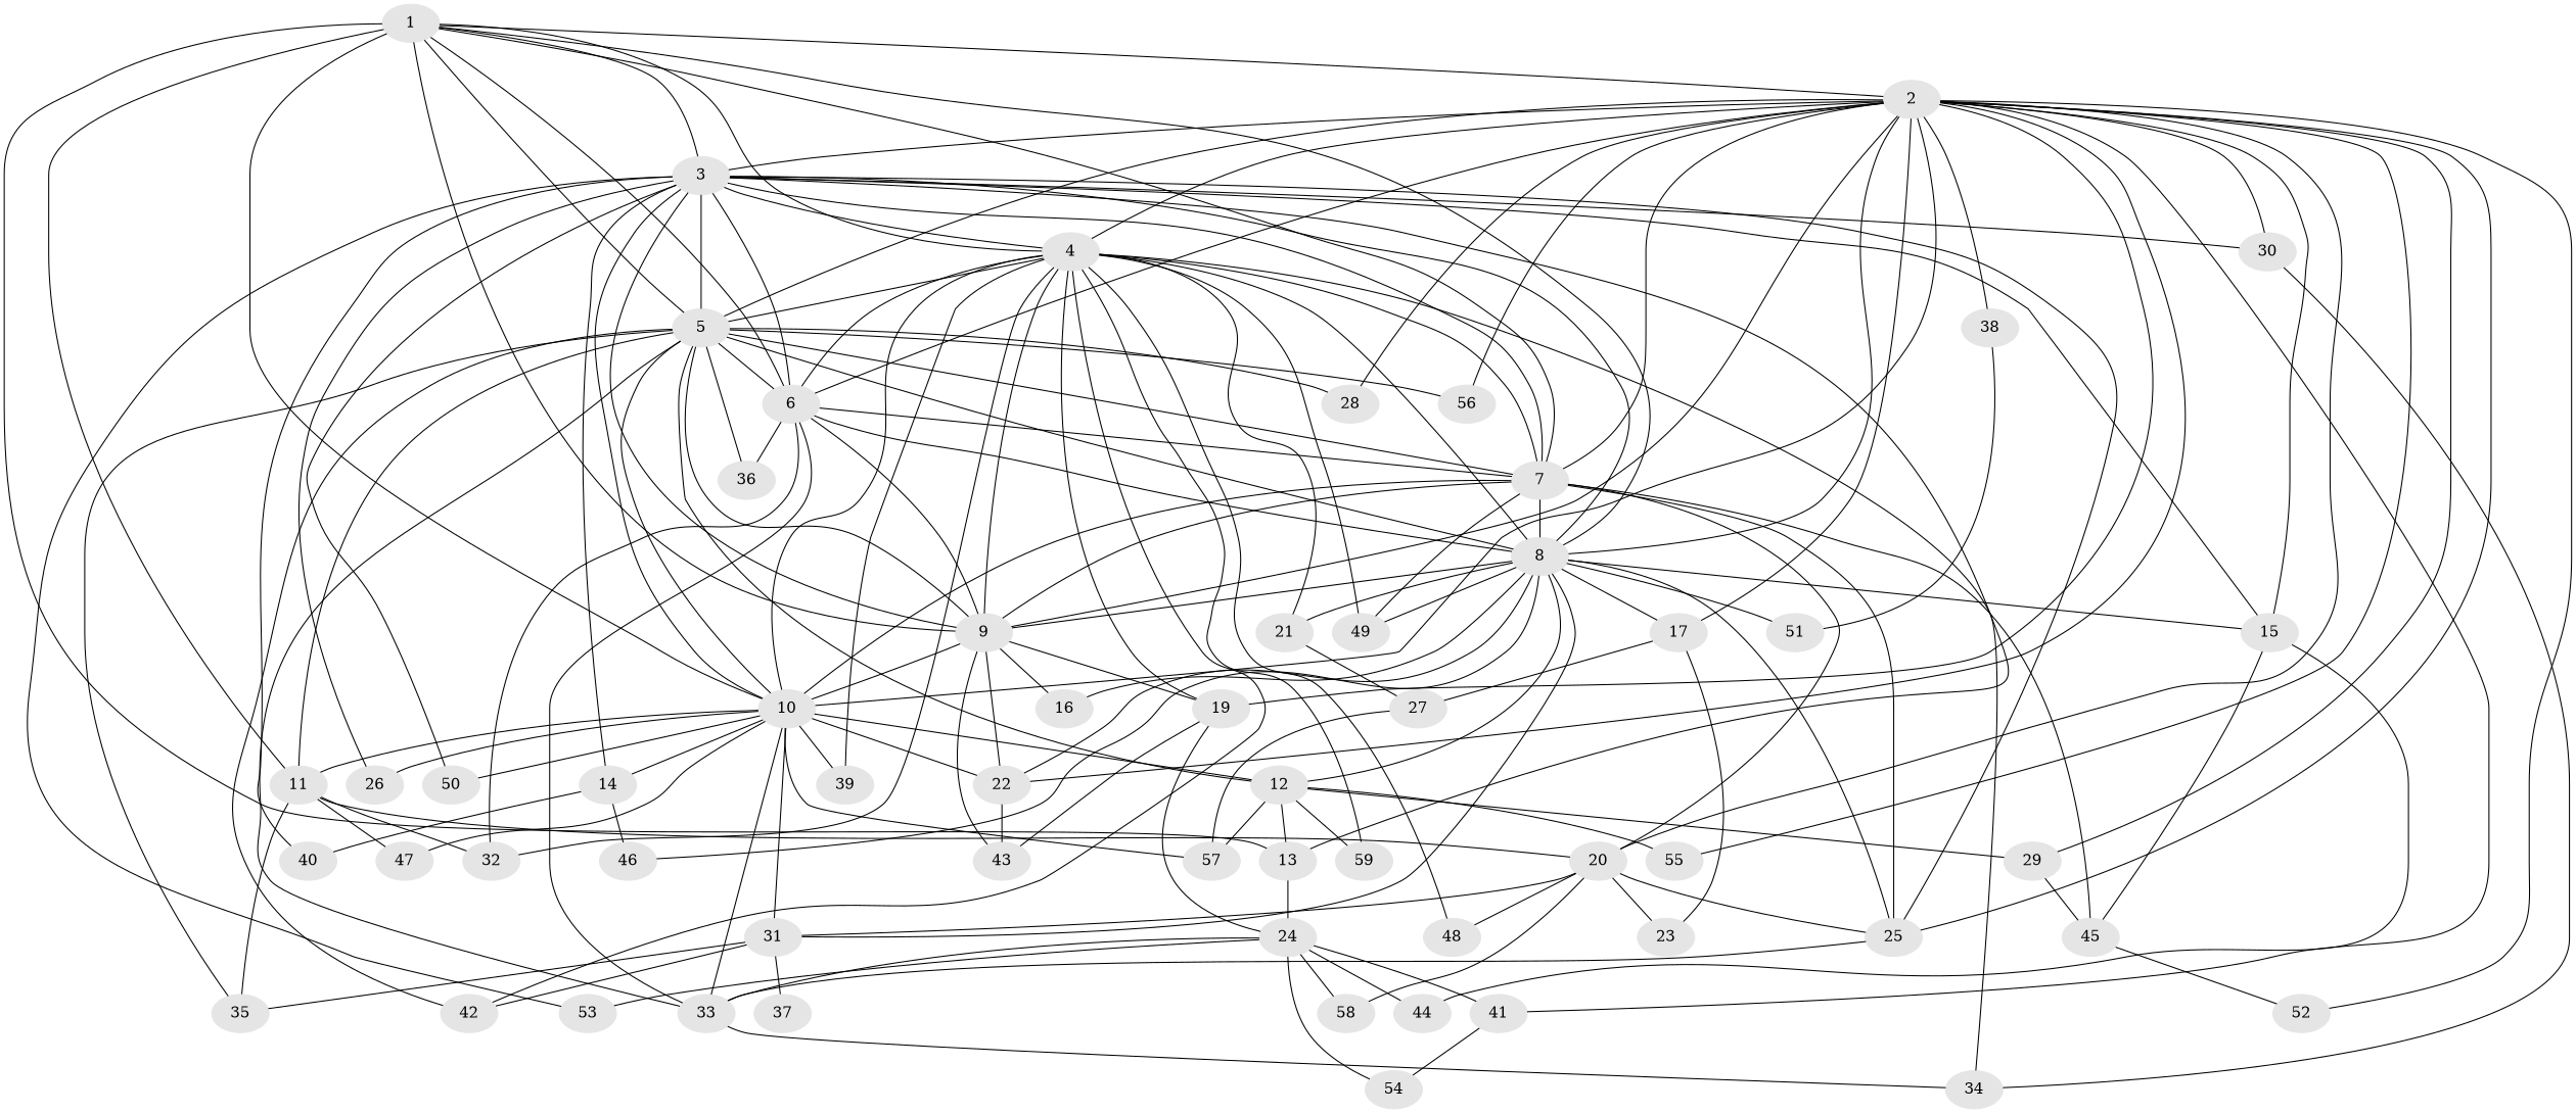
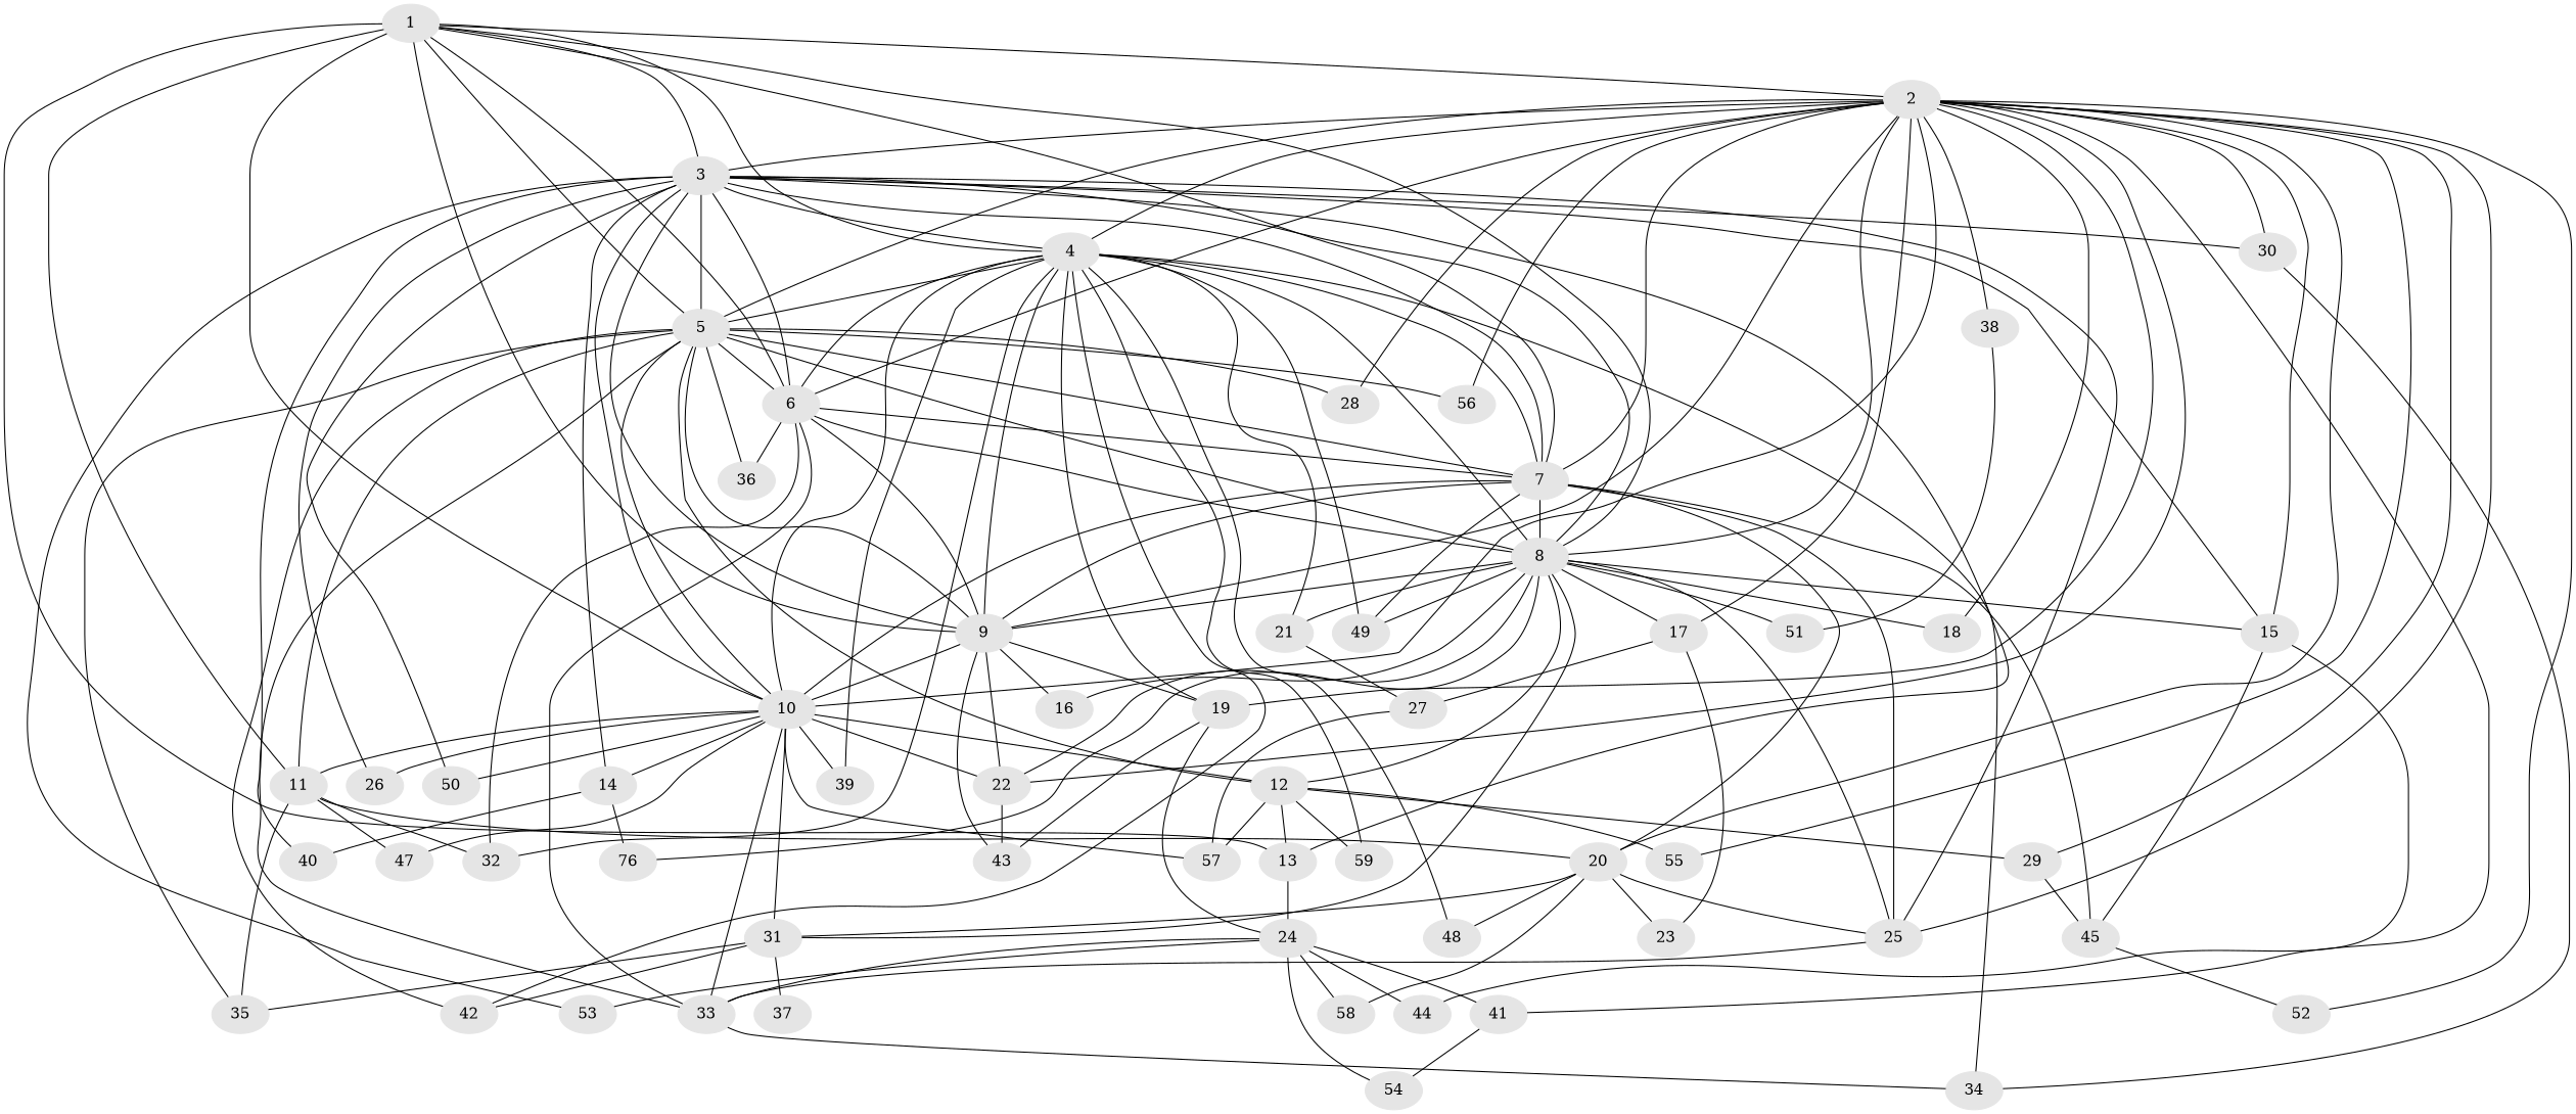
  graph {
    node [color=gray90 style=filled]
    edge [weight=1.0]
    1
    2
    3
    4
    5
    6
    7
    8
    9
    10
    11
    13
    15
    17
+   18
    19
    20
    22
    25
    28
    29
    30
    38
    41
    52
    55
    56
    14
    26
    40
    50
    53
    21
    32
    34
    39
    42
    48
    49
    59
    12
    33
    35
    36
    45
    16
    31
-   46
+   46 [label=76]
    51
    43
    47
    57
    24
    44
    23
    27
    58
    54
    37
    1 -- 2
    1 -- 3
    1 -- 4
    1 -- 5 [weight=3.0]
    1 -- 6
    1 -- 7
    1 -- 8
    1 -- 9
    1 -- 10 [weight=2.0]
    1 -- 11
    1 -- 13
    2 -- 3
    2 -- 4
    2 -- 5 [weight=2.0]
    2 -- 6
    2 -- 7 [weight=2.0]
    2 -- 8 [weight=2.0]
    2 -- 9 [weight=2.0]
    2 -- 10 [weight=3.0]
    2 -- 15
    2 -- 17
+   2 -- 18
    2 -- 19
    2 -- 20
    2 -- 22
    2 -- 25
    2 -- 28
    2 -- 29
    2 -- 30
    2 -- 38
    2 -- 41
    2 -- 52
    2 -- 55
    2 -- 56
    3 -- 4
    3 -- 5 [weight=3.0]
    3 -- 6
    3 -- 7
    3 -- 8
    3 -- 9
    3 -- 10
    3 -- 13
    3 -- 15
    3 -- 25
    3 -- 30
    3 -- 14
    3 -- 26
    3 -- 40
    3 -- 50
    3 -- 53
    4 -- 5 [weight=2.0]
    4 -- 6
    4 -- 7
    4 -- 8 [weight=3.0]
    4 -- 9
    4 -- 10 [weight=2.0]
    4 -- 19
    4 -- 21
    4 -- 32
    4 -- 34
    4 -- 39
    4 -- 42
    4 -- 48
    4 -- 49
    4 -- 59
    5 -- 6 [weight=2.0]
    5 -- 7 [weight=2.0]
    5 -- 8 [weight=2.0]
    5 -- 9 [weight=2.0]
    5 -- 10
    5 -- 11
    5 -- 28
    5 -- 56
    5 -- 42
    5 -- 12 [weight=3.0]
    5 -- 33
    5 -- 35
    5 -- 36 [weight=2.0]
    6 -- 7 [weight=2.0]
    6 -- 8
    6 -- 9
    6 -- 32
    6 -- 33
    6 -- 36
    7 -- 8 [weight=2.0]
    7 -- 9 [weight=2.0]
    7 -- 10 [weight=2.0]
    7 -- 20
    7 -- 25 [weight=2.0]
    7 -- 49
    7 -- 45 [weight=3.0]
    8 -- 9
    8 -- 15
    8 -- 17
+   8 -- 18
    8 -- 22
    8 -- 25
    8 -- 21
    8 -- 49
    8 -- 12
    8 -- 16
    8 -- 31
    8 -- 46
    8 -- 51
    9 -- 10 [weight=13.0]
    9 -- 19 [weight=2.0]
    9 -- 22 [weight=2.0]
    9 -- 16
    9 -- 43
    10 -- 11
    10 -- 22
    10 -- 14
    10 -- 26
    10 -- 50
    10 -- 39
    10 -- 12
    10 -- 33
    10 -- 31
    10 -- 47
    10 -- 57
    11 -- 20
    11 -- 32
    11 -- 35
    11 -- 47
    13 -- 24
    15 -- 45
    15 -- 44
    17 -- 23
    17 -- 27
    19 -- 43
    19 -- 24
    20 -- 25
    20 -- 48
    20 -- 31
    20 -- 23
    20 -- 58
    22 -- 43
    25 -- 33
    29 -- 45 [weight=2.0]
    30 -- 34
    38 -- 51
    41 -- 54
    14 -- 40
    14 -- 46
    21 -- 27
    12 -- 13
    12 -- 29 [weight=2.0]
    12 -- 55
    12 -- 59
    12 -- 57
    33 -- 34
    45 -- 52
    31 -- 42
    31 -- 35
    31 -- 37
    24 -- 41
    24 -- 53
    24 -- 33
    24 -- 44
    24 -- 58
    24 -- 54
    27 -- 57
  }
